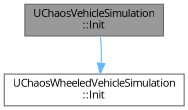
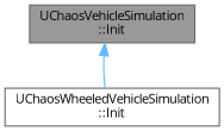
  digraph {
    rankdir=TB
    fontname="Open Sans"
    node [fontname="Open Sans" fontsize=10 shape=box style=filled]
    n1 [color=gray40 fillcolor=grey60 fontcolor=black height=0.2 label="UChaosVehicleSimulation\l::Init" width=0.4]
    n2 [color=grey40 fillcolor=white height=0.2 label="UChaosWheeledVehicleSimulation\l::Init" width=0.4]
-   n2 -> n1 [color=steelblue1 dir=back fontname="Open Sans" fontsize=10 labelfontname=Helvetica labelfontsize=10 style=solid]
+   n1 -> n2 [color=steelblue1 dir=back fontname="Open Sans" fontsize=10 labelfontname=Helvetica labelfontsize=10 style=solid]
  }
